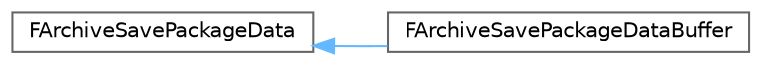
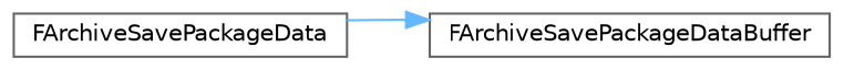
  digraph {
    rankdir=LR
    fontname="DejaVu Sans"
    node [color=grey40 fillcolor=white fontname="DejaVu Sans" fontsize=10 shape=box style=filled]
    n1 [height=0.2 label=FArchiveSavePackageData width=0.4]
    n2 [height=0.2 label=FArchiveSavePackageDataBuffer width=0.4]
-   n1 -> n2 [color=steelblue1 dir=back fontname="DejaVu Sans" fontsize=10 labelfontname=Helvetica labelfontsize=10 style=solid]
+   n2 -> n1 [color=steelblue1 dir=back fontname="DejaVu Sans" fontsize=10 labelfontname=Helvetica labelfontsize=10 style=solid]
  }
